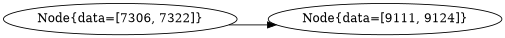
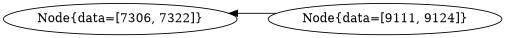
  digraph {
    rankdir=LR
    n1 [label="Node{data=[7306, 7322]}"]
    n2 [label="Node{data=[9111, 9124]}"]
-   n1 -> n2
+   n2 -> n1
  }
